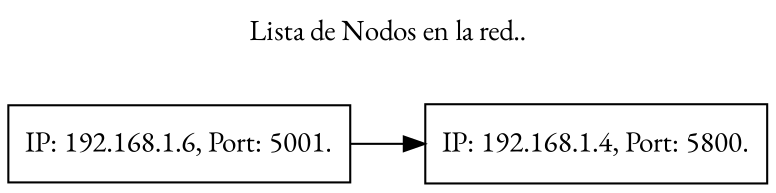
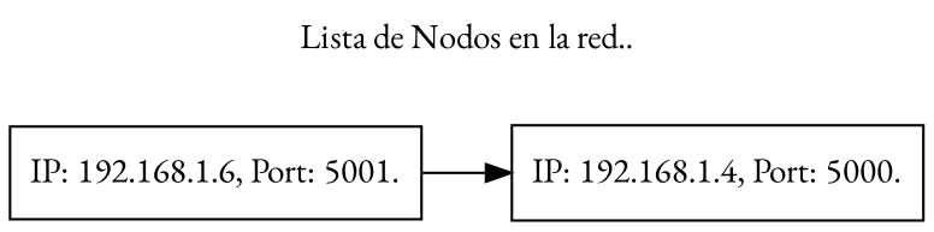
  digraph {
    label="Lista de Nodos en la red.."
    labelloc=t
    rankdir=LR
    fontname="EB Garamond"
    node [shape=record fontname="EB Garamond"]
    "IP: 192.168.1.6, Port: 5001."
-   "IP: 192.168.1.4, Port: 5000." [label="IP: 192.168.1.4, Port: 5800."]
+   "IP: 192.168.1.4, Port: 5000."
    "IP: 192.168.1.6, Port: 5001." -> "IP: 192.168.1.4, Port: 5000." [fontname="EB Garamond"]
  }
